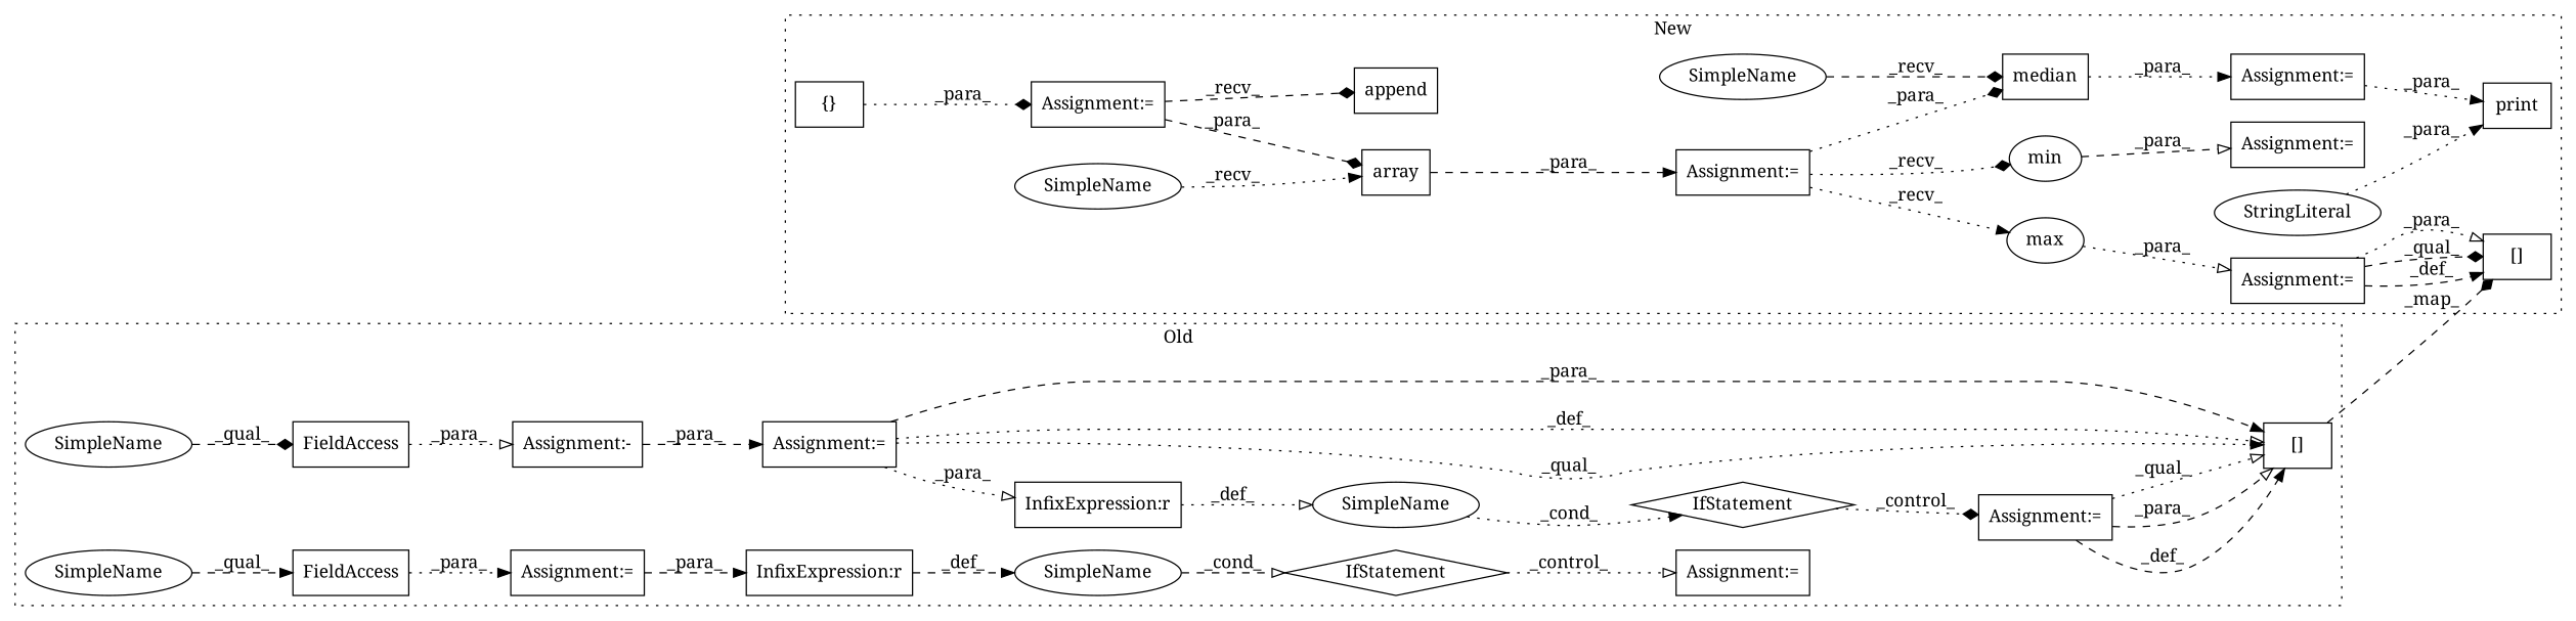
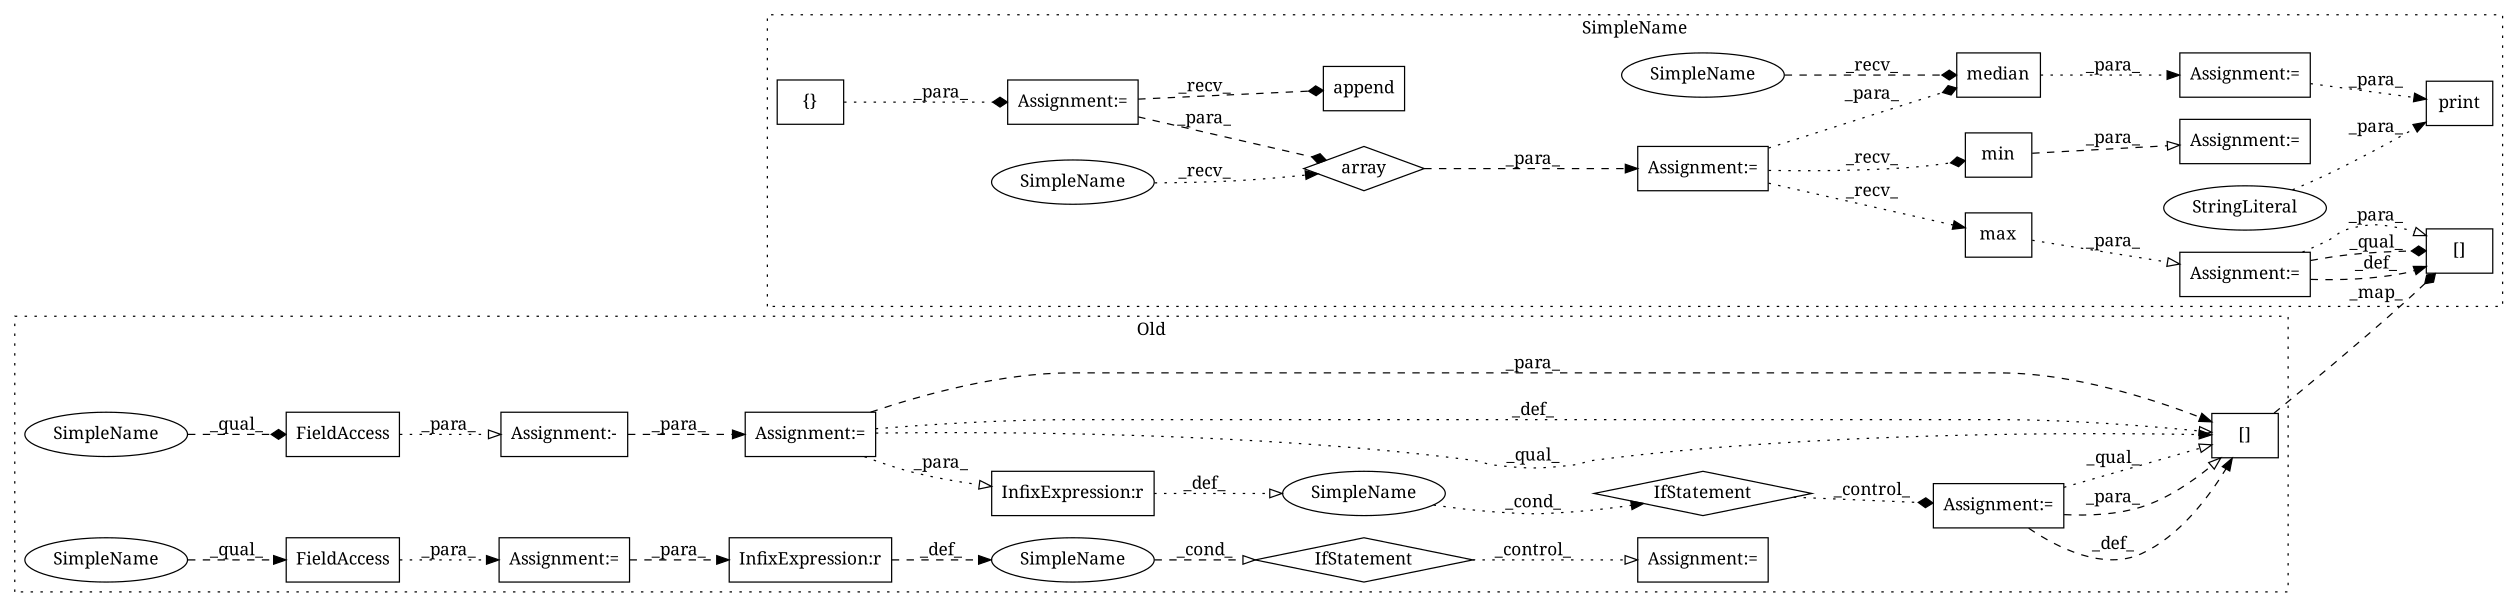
  digraph {
    fontname="Noto Serif"
    rankdir=LR
    node [a=7 fontname="Noto Serif" l=1 shape=box]
    edge [arrowhead=normal fontname="Noto Serif" style=dotted]
    n1 [a=25 l="4,2" label=IfStatement s="1849,1881" shape=diamond]
    n2 [label="Assignment:=" s=1909]
    n3 [a=42 label=SimpleName shape=ellipse l=""]
    n4 [a=27 l=3 label="InfixExpression:r" s=1862]
    n5 [a=38 label="Assignment:-" s=1681]
    n6 [a=22 l=9 label=FieldAccess s=1682]
    n7 [a=22 l=9 label=FieldAccess s=1714]
    n8 [label="Assignment:=" s=1680]
    n9 [label="Assignment:=" s=1713]
    n10 [a=27 l=3 label="InfixExpression:r" s=1948]
    n11 [a=25 l="4,2" label=IfStatement s="1935,1967" shape=diamond]
    n12 [a=42 label=SimpleName shape=ellipse l=""]
    n13 [label="Assignment:=" s=1995]
    n14 [a=2 l="14,2" label="[]" s="2945,3027"]
    n15 [a=42 l=5 label=SimpleName s=1682 shape=ellipse]
    n16 [a=42 l=5 label=SimpleName s=1714 shape=ellipse]
    n17 [a=32 l="7,1" label=median s="2054,2069"]
-   n18 [a=32 l="6,1" label=array s="1933,1947"]
+   n18 [a=32 l="6,1" label=array s="1933,1947" shape=diamond]
    n19 [a=4 l=2 label="{}" s=1752]
-   n20 [a=32 l=5 label=max s=1980 shape=ellipse]
+   n20 [a=32 l=5 label=max s=1980]
    n21 [a=32 l="6,1" label=print s="2190,2246"]
    n22 [a=45 l=30 label=StringLiteral s=2196 shape=ellipse]
-   n23 [a=32 l=5 label=min s=2017 shape=ellipse]
+   n23 [a=32 l=5 label=min s=2017]
    n24 [label="Assignment:=" s=1926]
    n25 [label="Assignment:=" s=2007]
    n26 [label="Assignment:=" s=1970]
    n27 [label="Assignment:=" s=1742]
    n28 [label="Assignment:=" s=2047]
    n29 [a=32 l="7,1" label=append s="1889,1905"]
    n30 [a=2 l="14,2" label="[]" s="3063,3145"]
    n31 [a=42 l=5 label=SimpleName s=1927 shape=ellipse]
    n32 [a=42 l=5 label=SimpleName s=2048 shape=ellipse]
    subgraph cluster_1 {
      label=Old
      style=dotted
      n1
      n2
      n3
      n4
      n5
      n6
      n7
      n8
      n9
      n10
      n11
      n12
      n13
      n14
      n15
      n16
    }
    subgraph cluster_2 {
-     label=New
+     label=SimpleName
      style=dotted
      n17
      n18
      n19
      n20
      n21
      n22
      n23
      n24
      n25
      n26
      n27
      n28
      n29
      n30
      n31
      n32
    }
    n1 -> n2 [arrowhead=diamond label=_control_]
    n2 -> n14 [label=_def_ style=dashed]
    n2 -> n14 [arrowhead=onormal label=_para_ style=dashed]
    n2 -> n14 [arrowhead=onormal label=_qual_]
    n3 -> n1 [label=_cond_]
    n4 -> n3 [arrowhead=onormal label=_def_]
    n5 -> n8 [label=_para_ style=dashed]
    n6 -> n5 [arrowhead=onormal label=_para_]
    n7 -> n9 [label=_para_]
    n8 -> n4 [arrowhead=onormal label=_para_]
    n8 -> n14 [label=_qual_]
    n8 -> n14 [arrowhead=onormal label=_def_]
    n8 -> n14 [label=_para_ style=dashed]
    n9 -> n10 [label=_para_ style=dashed]
    n10 -> n12 [label=_def_ style=dashed]
    n11 -> n13 [arrowhead=onormal label=_control_]
    n12 -> n11 [arrowhead=onormal label=_cond_ style=dashed]
    n14 -> n30 [arrowhead=diamond label=_map_ style=dashed]
    n15 -> n6 [arrowhead=diamond label=_qual_ style=dashed]
    n16 -> n7 [label=_qual_ style=dashed]
    n17 -> n28 [label=_para_]
    n18 -> n24 [label=_para_ style=dashed]
    n19 -> n27 [arrowhead=diamond label=_para_]
    n20 -> n26 [arrowhead=onormal label=_para_]
    n22 -> n21 [label=_para_]
    n23 -> n25 [arrowhead=onormal label=_para_ style=dashed]
    n24 -> n17 [arrowhead=diamond label=_para_]
    n24 -> n20 [label=_recv_]
    n24 -> n23 [arrowhead=diamond label=_recv_]
    n26 -> n30 [label=_def_ style=dashed]
    n26 -> n30 [arrowhead=diamond label=_qual_ style=dashed]
    n26 -> n30 [arrowhead=onormal label=_para_]
    n27 -> n18 [arrowhead=diamond label=_para_ style=dashed]
    n27 -> n29 [arrowhead=diamond label=_recv_ style=dashed]
    n28 -> n21 [label=_para_]
    n31 -> n18 [label=_recv_]
    n32 -> n17 [arrowhead=diamond label=_recv_ style=dashed]
  }
